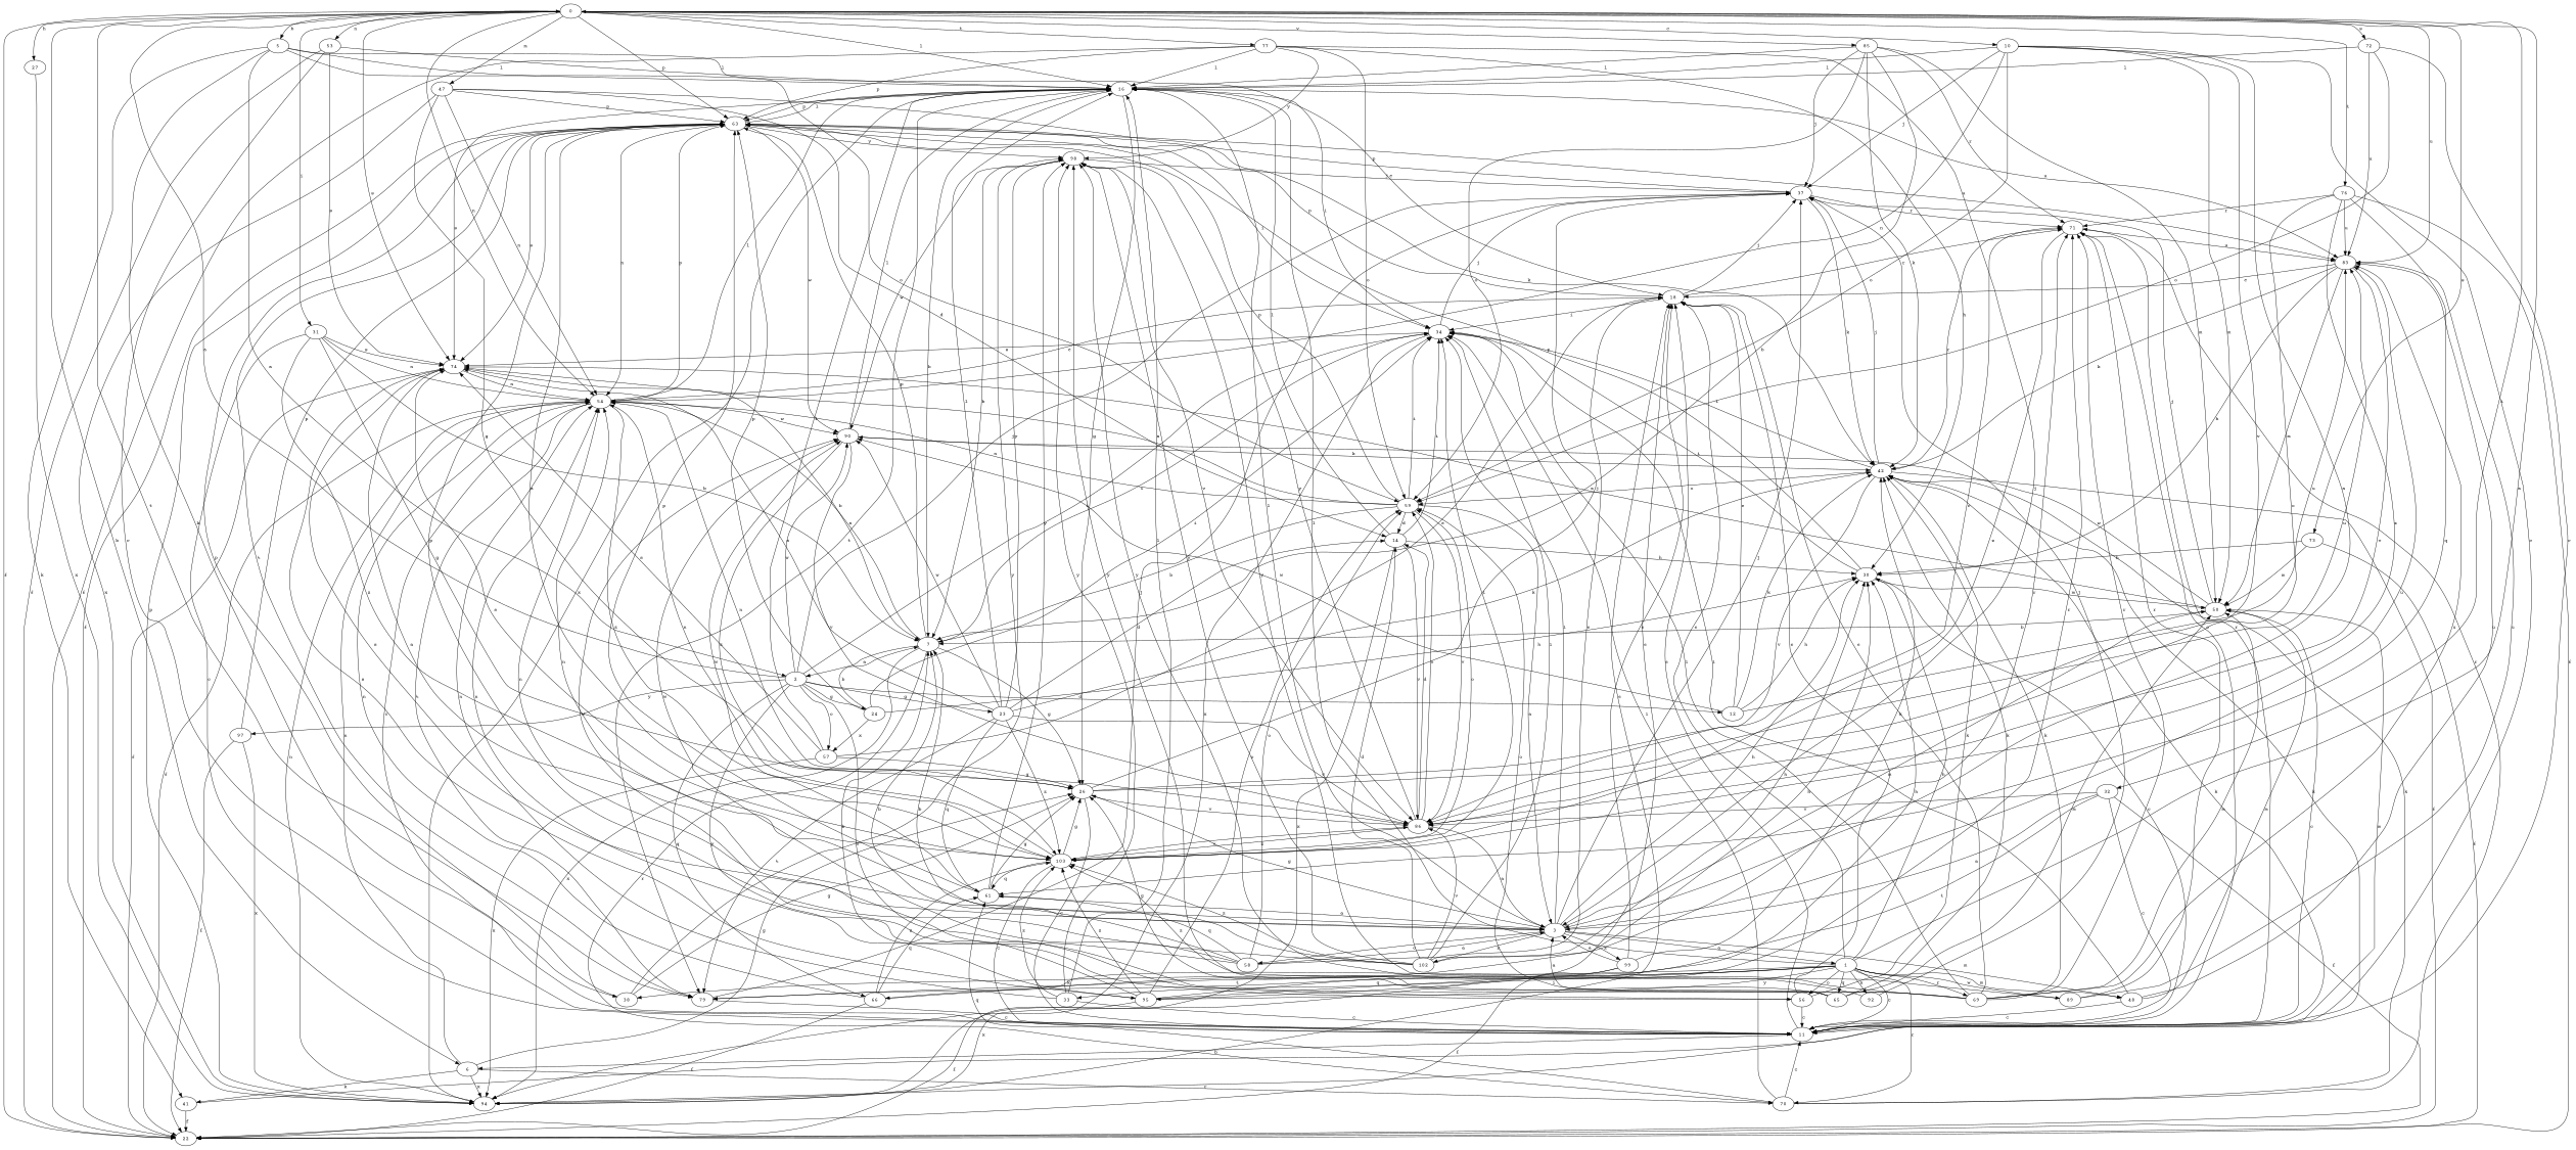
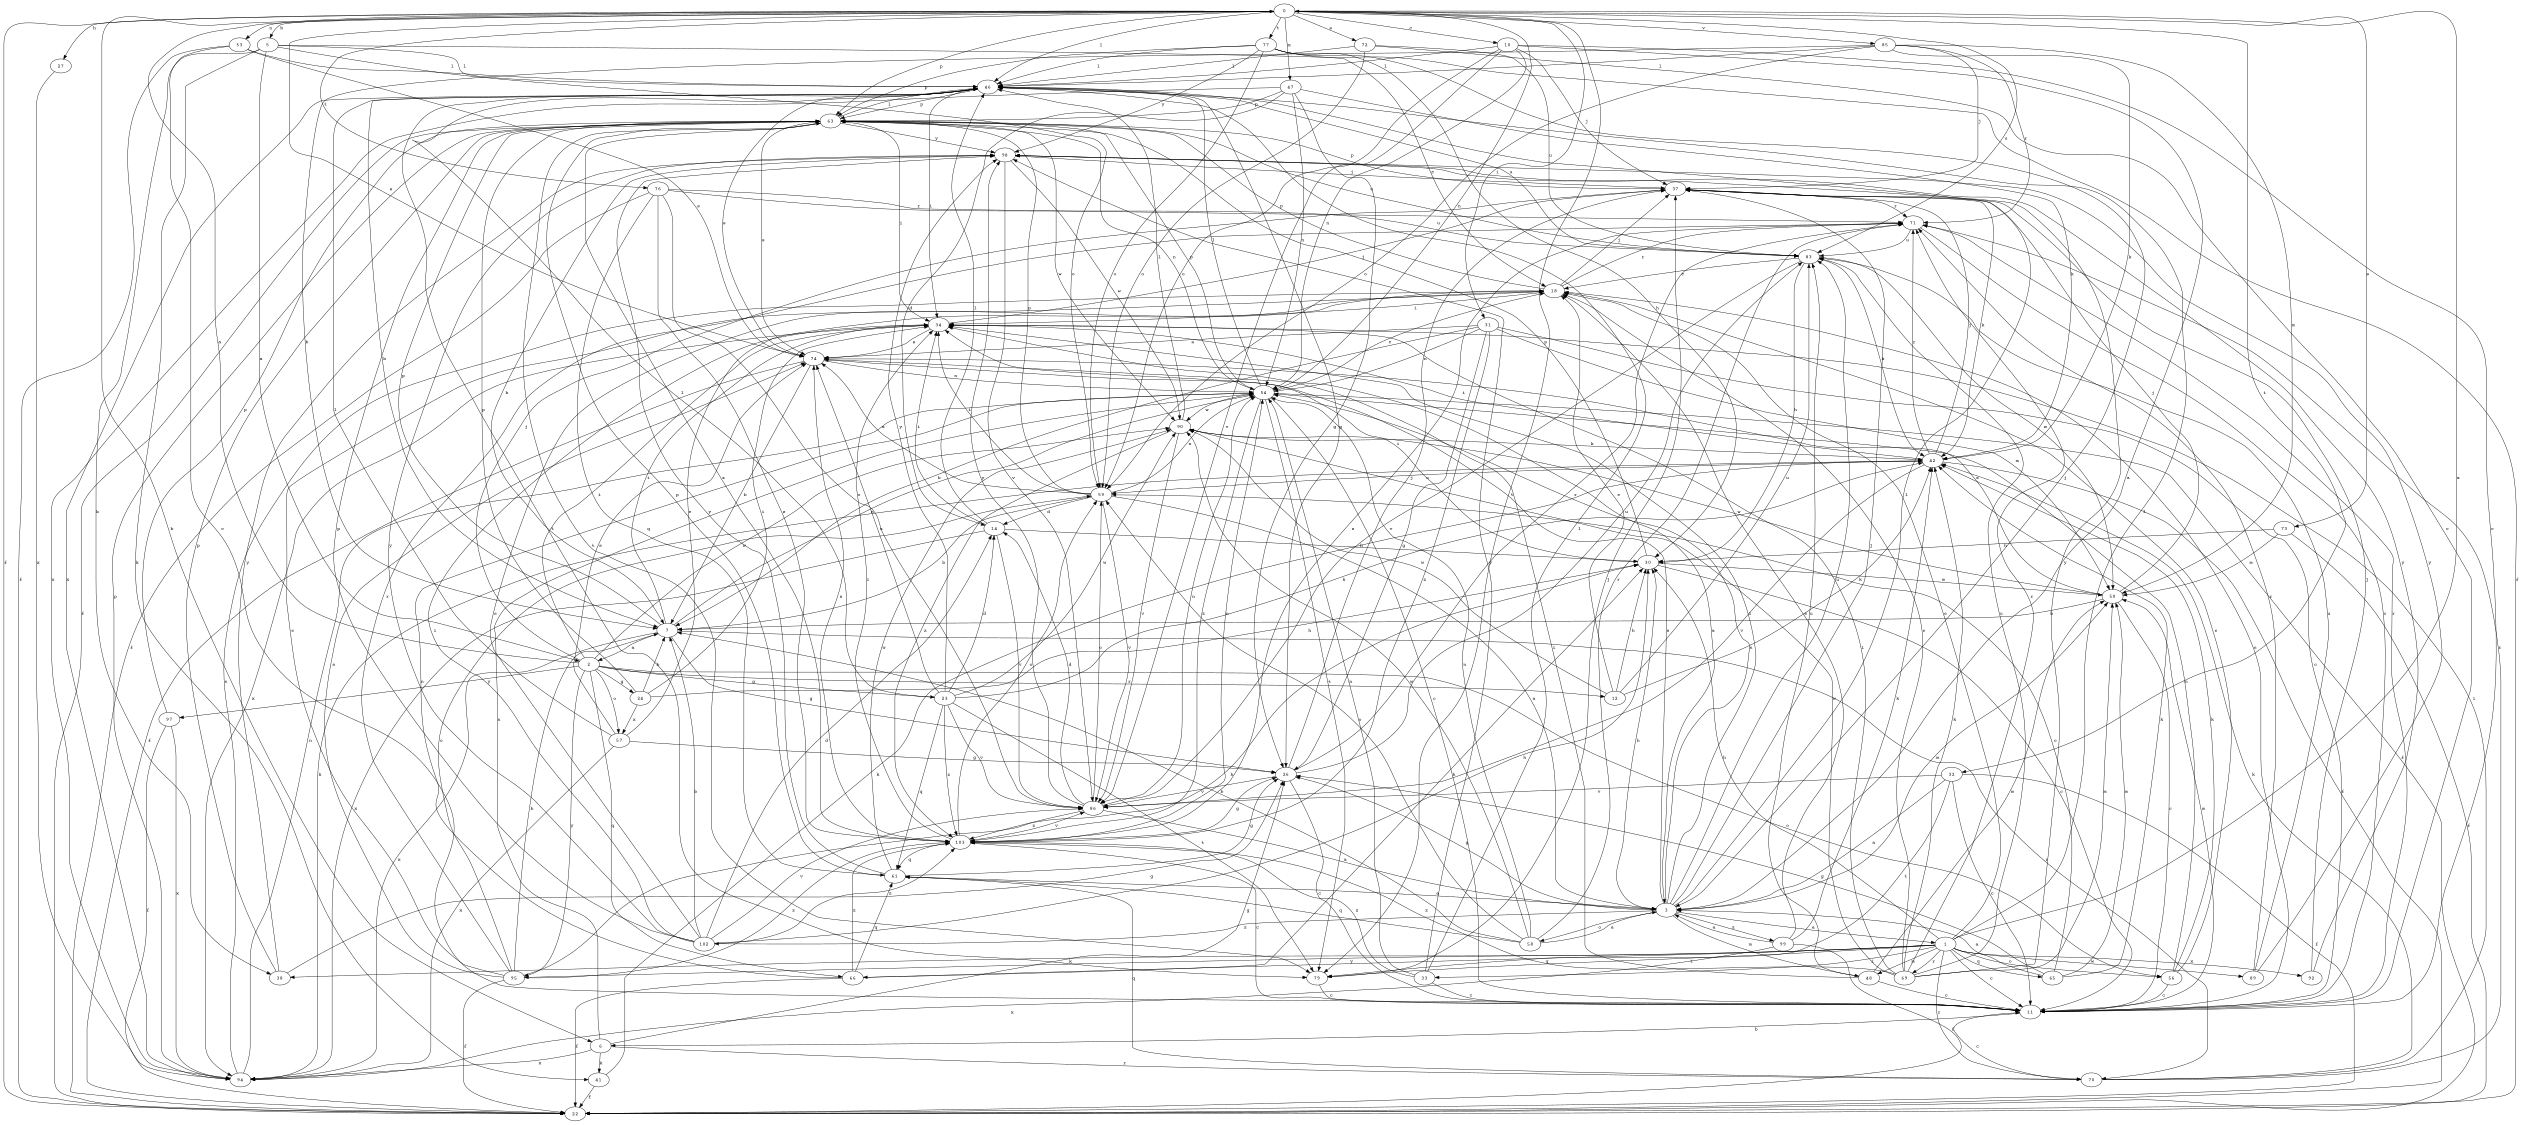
  strict digraph {
    fontname="Courier Prime"
    node [fontname="Courier Prime"]
    edge [fontname="Courier Prime"]
    0
    5
    6
    10
    22
    27
    31
    32
-   46 [label=16]
+   46
    47
    53
    54
    63
    72
    73
    74
    76
    77
    79
    83
    85
    18
    38
    2
    41
    59
    70
    26
    94
    11
    37
    3
    86
    50
    7
    103
    34
    42
    14
    90
    98
    30
    71
    n44 [label=61]
    1
    33
    48
    56
    65
    66
    69
    89
    92
    95
    12
    23
    24
    57
    97
    58
    99
    102
    0 -> 5 [label=b]
    0 -> 6 [label=b]
    0 -> 10 [label=c]
    0 -> 22 [label=f]
    0 -> 27 [label=h]
    0 -> 31 [label=i]
    0 -> 32 [label=i]
    0 -> 46 [label=l]
    0 -> 47 [label=m]
    0 -> 53 [label=n]
    0 -> 54 [label=n]
    0 -> 63 [label=p]
    0 -> 72 [label=s]
    0 -> 73 [label=s]
    0 -> 74 [label=s]
    0 -> 76 [label=t]
    0 -> 77 [label=t]
    0 -> 79 [label=t]
    0 -> 83 [label=u]
    0 -> 85 [label=v]
    5 -> 46 [label=l]
    5 -> 18 [label=e]
    5 -> 38 [label=k]
    5 -> 2 [label=a]
    5 -> 41 [label=k]
    5 -> 59 [label=o]
    6 -> 54 [label=n]
    6 -> 41 [label=k]
    6 -> 70 [label=r]
    6 -> 26 [label=g]
    6 -> 94 [label=x]
    10 -> 46 [label=l]
    10 -> 54 [label=n]
    10 -> 59 [label=o]
    10 -> 11 [label=c]
    10 -> 37 [label=j]
    10 -> 3 [label=a]
    10 -> 86 [label=v]
    27 -> 94 [label=x]
    31 -> 54 [label=n]
    31 -> 74 [label=s]
    31 -> 26 [label=g]
    31 -> 11 [label=c]
-   10 -> 50 [label=m]
+   31 -> 50 [label=m]
    31 -> 7 [label=b]
    31 -> 103 [label=z]
    32 -> 22 [label=f]
    32 -> 79 [label=t]
    32 -> 11 [label=c]
    32 -> 3 [label=a]
    32 -> 86 [label=v]
    46 -> 63 [label=p]
    46 -> 74 [label=s]
    46 -> 79 [label=t]
    46 -> 83 [label=u]
    46 -> 26 [label=g]
    46 -> 94 [label=x]
    46 -> 7 [label=b]
    46 -> 34 [label=i]
    47 -> 54 [label=n]
    47 -> 63 [label=p]
    47 -> 26 [label=g]
    47 -> 94 [label=x]
    47 -> 42 [label=k]
    47 -> 14 [label=d]
    53 -> 22 [label=f]
    53 -> 46 [label=l]
    53 -> 74 [label=s]
    53 -> 11 [label=c]
    54 -> 22 [label=f]
    54 -> 46 [label=l]
    54 -> 63 [label=p]
    54 -> 79 [label=t]
    54 -> 18 [label=e]
    54 -> 11 [label=c]
    54 -> 103 [label=z]
    54 -> 90 [label=w]
    63 -> 22 [label=f]
    63 -> 46 [label=l]
    63 -> 54 [label=n]
    63 -> 74 [label=s]
    63 -> 79 [label=t]
    63 -> 83 [label=u]
    63 -> 103 [label=z]
    63 -> 34 [label=i]
    63 -> 90 [label=w]
    63 -> 98 [label=y]
    72 -> 46 [label=l]
    72 -> 83 [label=u]
    72 -> 59 [label=o]
    72 -> 11 [label=c]
    73 -> 22 [label=f]
    73 -> 50 [label=m]
    73 -> 30 [label=h]
    74 -> 22 [label=f]
    74 -> 54 [label=n]
    74 -> 3 [label=a]
    74 -> 7 [label=b]
    76 -> 22 [label=f]
    76 -> 83 [label=u]
    76 -> 86 [label=o]
    76 -> 103 [label=z]
    76 -> 71 [label=r]
    76 -> n44 [label=q]
    77 -> 22 [label=f]
    77 -> 46 [label=l]
    77 -> 63 [label=p]
    77 -> 59 [label=o]
    77 -> 3 [label=j]
    77 -> 98 [label=y]
    77 -> 30 [label=h]
    79 -> 11 [label=c]
    79 -> 37 [label=j]
    83 -> 18 [label=e]
    83 -> 86 [label=v]
    83 -> 50 [label=m]
    83 -> 42 [label=k]
    83 -> 30 [label=h]
    85 -> 46 [label=l]
    85 -> 59 [label=o]
    85 -> 37 [label=j]
    85 -> 50 [label=m]
    85 -> 7 [label=b]
    85 -> 42 [label=k]
    85 -> 71 [label=r]
    18 -> 63 [label=p]
    18 -> 37 [label=j]
    18 -> 34 [label=i]
    18 -> 71 [label=r]
    38 -> 63 [label=p]
    38 -> 26 [label=g]
    38 -> 98 [label=y]
    2 -> 0 [label=a]
    2 -> 37 [label=j]
    2 -> 34 [label=i]
    2 -> 90 [label=w]
    2 -> 56 [label=o]
    2 -> 66 [label=q]
    2 -> 95 [label=y]
-   2 -> 12 [label=d]
+   2 -> 12 [label=r]
    2 -> 23 [label=g]
    2 -> 24 [label=g]
    2 -> 57 [label=o]
    2 -> 97 [label=y]
    41 -> 22 [label=f]
    41 -> 42 [label=k]
    59 -> 54 [label=n]
    59 -> 63 [label=p]
    59 -> 74 [label=s]
    59 -> 3 [label=a]
    59 -> 86 [label=v]
    59 -> 7 [label=b]
    59 -> 34 [label=i]
    59 -> 14 [label=d]
    70 -> 11 [label=c]
    70 -> 34 [label=i]
    70 -> 42 [label=k]
    70 -> 71 [label=r]
    70 -> n44 [label=q]
    26 -> 83 [label=u]
    26 -> 11 [label=c]
    26 -> 37 [label=j]
    26 -> 86 [label=v]
    26 -> 71 [label=r]
    94 -> 54 [label=n]
    94 -> 63 [label=p]
    94 -> 18 [label=e]
    94 -> 42 [label=k]
    11 -> 6 [label=b]
    11 -> 18 [label=e]
    11 -> 50 [label=m]
    11 -> 71 [label=r]
    37 -> 63 [label=p]
    37 -> 42 [label=k]
    37 -> 71 [label=r]
    3 -> 46 [label=l]
    3 -> 54 [label=n]
    3 -> 74 [label=s]
    3 -> 83 [label=u]
    3 -> 26 [label=g]
    3 -> 37 [label=j]
    3 -> 50 [label=m]
    3 -> 34 [label=i]
    3 -> 30 [label=h]
    3 -> 1 [label=a]
    3 -> 48 [label=m]
    3 -> 58 [label=o]
    3 -> 99 [label=z]
    3 -> 102 [label=z]
    86 -> 54 [label=n]
    86 -> 59 [label=o]
    86 -> 3 [label=a]
    86 -> 103 [label=z]
    86 -> 14 [label=d]
    86 -> 98 [label=y]
    50 -> 74 [label=s]
    50 -> 11 [label=c]
    50 -> 37 [label=j]
    50 -> 7 [label=b]
    50 -> 90 [label=w]
    7 -> 54 [label=n]
    7 -> 63 [label=p]
    7 -> 2 [label=a]
    7 -> 70 [label=r]
    7 -> 26 [label=g]
    7 -> 94 [label=x]
    7 -> 34 [label=i]
    103 -> 54 [label=n]
    103 -> 74 [label=s]
    103 -> 59 [label=o]
    103 -> 26 [label=g]
    103 -> 11 [label=c]
    103 -> 86 [label=v]
    103 -> 34 [label=i]
    103 -> n44 [label=q]
    34 -> 74 [label=s]
    34 -> 94 [label=x]
    34 -> 37 [label=j]
    42 -> 22 [label=f]
    42 -> 59 [label=o]
    42 -> 37 [label=j]
    42 -> 86 [label=v]
    42 -> 34 [label=i]
    42 -> 71 [label=r]
    14 -> 46 [label=l]
    14 -> 94 [label=x]
    14 -> 86 [label=v]
    14 -> 34 [label=i]
    14 -> 30 [label=h]
    90 -> 46 [label=l]
    90 -> 86 [label=v]
    90 -> 103 [label=z]
    90 -> 42 [label=k]
    98 -> 37 [label=j]
    98 -> 86 [label=v]
    98 -> 7 [label=b]
    98 -> 90 [label=w]
    30 -> 63 [label=p]
    30 -> 11 [label=c]
    30 -> 50 [label=m]
    30 -> 34 [label=i]
    71 -> 83 [label=u]
    71 -> 11 [label=c]
    71 -> 103 [label=z]
    n44 -> 63 [label=p]
    n44 -> 26 [label=g]
    n44 -> 3 [label=a]
    n44 -> 90 [label=w]
    n44 -> 98 [label=y]
    1 -> 0 [label=a]
    1 -> 46 [label=l]
    1 -> 79 [label=t]
    1 -> 18 [label=e]
    1 -> 38 [label=k]
    1 -> 70 [label=r]
    1 -> 11 [label=c]
    1 -> 30 [label=h]
    1 -> 33 [label=i]
    1 -> 48 [label=m]
    1 -> 56 [label=o]
    1 -> 65 [label=q]
    1 -> 66 [label=q]
    1 -> 69 [label=r]
    1 -> 89 [label=w]
    1 -> 92 [label=x]
    1 -> 95 [label=y]
    33 -> 46 [label=l]
    33 -> 54 [label=n]
    33 -> 11 [label=c]
    33 -> 103 [label=z]
    33 -> 98 [label=y]
    48 -> 83 [label=u]
    48 -> 11 [label=c]
    48 -> 50 [label=m]
    48 -> 34 [label=i]
    56 -> 54 [label=n]
    56 -> 18 [label=e]
    56 -> 11 [label=c]
    56 -> 42 [label=k]
    65 -> 59 [label=o]
    65 -> 26 [label=g]
    65 -> 3 [label=a]
    65 -> 50 [label=m]
    65 -> 42 [label=k]
    66 -> 22 [label=f]
    66 -> 54 [label=n]
    66 -> 103 [label=z]
    66 -> 30 [label=h]
    66 -> n44 [label=q]
    69 -> 83 [label=u]
    69 -> 18 [label=e]
    69 -> 50 [label=m]
    69 -> 103 [label=z]
    69 -> 34 [label=i]
    69 -> 42 [label=k]
    69 -> 90 [label=w]
    69 -> 98 [label=y]
    69 -> 71 [label=r]
    89 -> 83 [label=u]
    89 -> 98 [label=y]
    89 -> 71 [label=r]
    92 -> 37 [label=j]
    92 -> 98 [label=y]
    95 -> 22 [label=f]
    95 -> 74 [label=s]
    95 -> 18 [label=e]
    95 -> 59 [label=o]
    95 -> 7 [label=b]
    95 -> 103 [label=z]
    95 -> 30 [label=h]
    95 -> 71 [label=r]
    12 -> 83 [label=u]
    12 -> 18 [label=e]
    12 -> 42 [label=k]
    12 -> 90 [label=w]
    12 -> 30 [label=h]
    23 -> 46 [label=l]
    23 -> 74 [label=s]
    23 -> 79 [label=t]
    23 -> 86 [label=v]
    23 -> 103 [label=z]
    23 -> 42 [label=k]
    23 -> 14 [label=d]
    23 -> 90 [label=w]
    23 -> 98 [label=y]
    23 -> n44 [label=q]
    24 -> 63 [label=p]
    24 -> 7 [label=b]
    24 -> 34 [label=i]
    24 -> 30 [label=h]
    24 -> 57 [label=x]
    57 -> 46 [label=l]
    57 -> 74 [label=s]
    57 -> 18 [label=e]
    57 -> 26 [label=g]
    57 -> 94 [label=x]
    97 -> 22 [label=f]
    97 -> 63 [label=p]
    97 -> 94 [label=x]
    58 -> 54 [label=n]
    58 -> 59 [label=o]
    58 -> 3 [label=a]
    58 -> 7 [label=b]
    58 -> 90 [label=w]
    58 -> 71 [label=r]
    58 -> n44 [label=q]
    99 -> 22 [label=f]
    99 -> 18 [label=e]
    99 -> 94 [label=x]
    99 -> 3 [label=a]
    99 -> 42 [label=k]
    102 -> 63 [label=p]
    102 -> 18 [label=e]
    102 -> 86 [label=v]
    102 -> 7 [label=b]
    102 -> 103 [label=z]
    102 -> 34 [label=i]
    102 -> 14 [label=d]
    102 -> 98 [label=y]
    102 -> 30 [label=h]
  }
